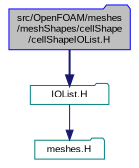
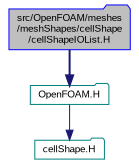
  digraph {
    fontname="Liberation Sans"
    node [color=teal fontname="Liberation Sans" fontsize=10 shape=folder]
    edge [color=midnightblue fontname="Liberation Sans" fontsize=10 labelfontname=Helvetica labelfontsize=10]
    n1 [color=blue fillcolor=grey75 fontcolor=black height=0.2 label="src/OpenFOAM/meshes\l/meshShapes/cellShape\l/cellShapeIOList.H" style=filled width=0.4]
-   n2 [height=0.2 label="IOList.H" width=0.4]
-   n3 [height=0.2 label="meshes.H" width=0.4]
+   n2 [height=0.2 label="OpenFOAM.H" width=0.4]
+   n3 [height=0.2 label="cellShape.H" width=0.4]
    n1 -> n2 [style=bold]
    n2 -> n3 [style=solid]
  }
